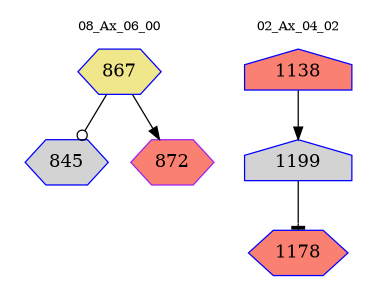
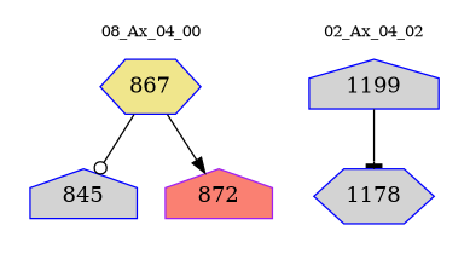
  digraph {
    node [color=blue fillcolor=lightgrey shape=hexagon style=filled]
    edge [arrowhead=normal color=black]
    n1 [fillcolor=khaki label=867]
-   n2 [label=845]
-   n3 [color=purple fillcolor=salmon label=872]
-   n4 [fillcolor=salmon label=1138 shape=house]
+   n2 [label=845 shape=house]
+   n3 [color=purple fillcolor=salmon label=872 shape=house]
    n5 [label=1199 shape=house]
-   n6 [fillcolor=salmon label=1178]
+   n6 [label=1178]
    subgraph cluster_1 {
      color=white
      fontsize=10
-     label="08_Ax_06_00"
+     label="08_Ax_04_00"
      n1
      n2
      n3
    }
    subgraph cluster_2 {
      color=white
      fontsize=10
      label="02_Ax_04_02"
-     n4
      n5
      n6
    }
    n1 -> n2 [arrowhead=odot]
    n1 -> n3
-   n4 -> n5
    n5 -> n6 [arrowhead=tee]
  }
